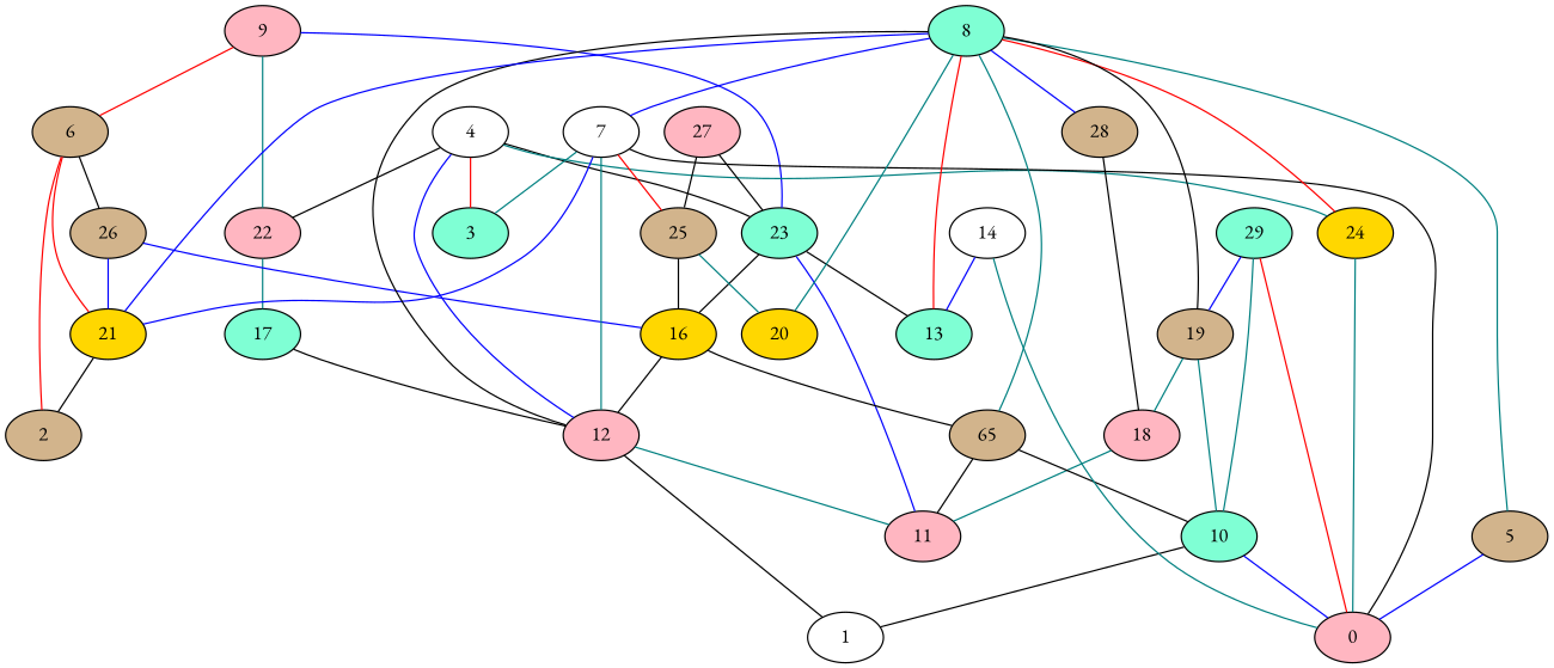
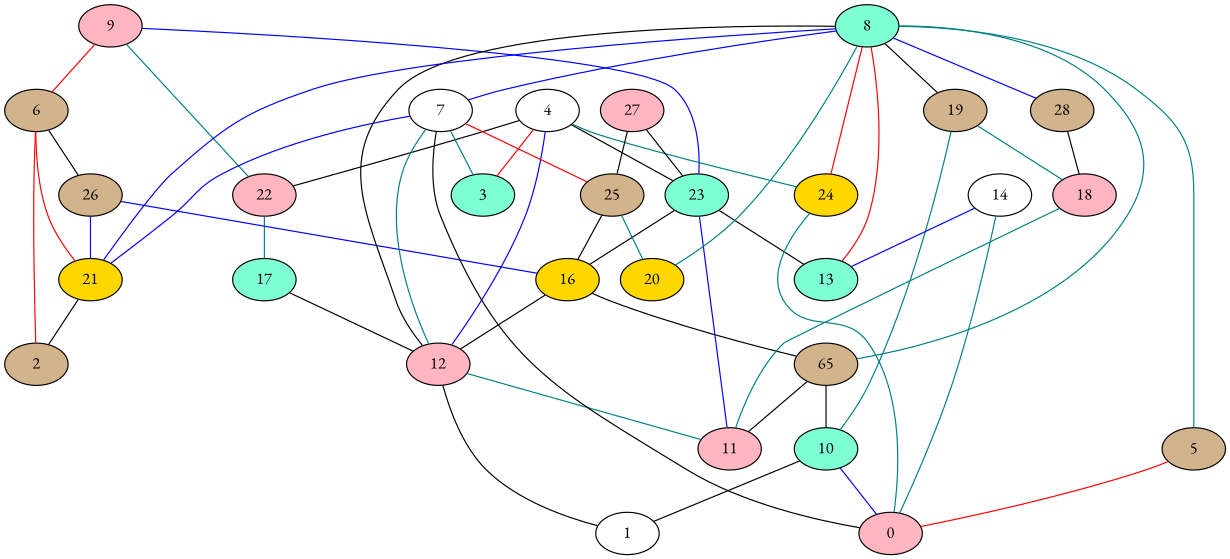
  digraph {
    fontname="EB Garamond"
    node [fillcolor=tan fontname="EB Garamond" style=filled]
    edge [color=black dir=none fontname="EB Garamond"]
    5
    0 [fillcolor=lightpink]
    22 [fillcolor=lightpink]
    17 [fillcolor=aquamarine]
    12 [fillcolor=lightpink]
    9 [fillcolor=lightpink]
    23 [fillcolor=aquamarine]
    6
    11 [fillcolor=lightpink]
    13 [fillcolor=aquamarine]
    16 [fillcolor=gold]
    26
    21 [fillcolor=gold]
    2
    4 [fillcolor=white]
    3 [fillcolor=aquamarine]
    24 [fillcolor=gold]
    1 [fillcolor=white]
    28
    18 [fillcolor=lightpink]
    n21 [label=65]
    10 [fillcolor=aquamarine]
-   29 [fillcolor=aquamarine]
    19
    14 [fillcolor=white]
    27 [fillcolor=lightpink]
    25
    20 [fillcolor=gold]
    7 [fillcolor=white]
    8 [fillcolor=aquamarine]
    subgraph sub_1 {
      5
      0
      22
      17
      12
      9
      23
      6
      11
      13
      16
      26
      21
      2
      4
      3
      24
      1
      28
      18
      n21
      10
-     29
      19
      14
      27
      25
      20
      7
      8
    }
-   5 -> 0 [color=blue]
+   5 -> 0 [color=red]
    22 -> 17 [color=teal]
    17 -> 12
    12 -> 11 [color=teal]
    12 -> 1
    9 -> 22 [color=teal]
    9 -> 23 [color=blue]
    9 -> 6 [color=red]
    23 -> 11 [color=blue]
    23 -> 13
    23 -> 16
    6 -> 26
    6 -> 21 [color=red]
    6 -> 2 [color=red]
    16 -> 12
    16 -> n21
    26 -> 16 [color=blue]
    26 -> 21 [color=blue]
    21 -> 2
    4 -> 22
    4 -> 12 [color=blue]
    4 -> 23
    4 -> 3 [color=red]
    4 -> 24 [color=teal]
    24 -> 0 [color=teal]
    28 -> 18
    18 -> 11 [color=teal]
    n21 -> 11
    n21 -> 10
    10 -> 0 [color=blue]
    10 -> 1
-   29 -> 0 [color=red]
-   29 -> 10 [color=teal]
-   29 -> 19 [color=blue]
    19 -> 18 [color=teal]
    19 -> 10 [color=teal]
    14 -> 0 [color=teal]
    14 -> 13 [color=blue]
    27 -> 23
    27 -> 25
    25 -> 16
    25 -> 20 [color=teal]
    7 -> 0
    7 -> 12 [color=teal]
    7 -> 21 [color=blue]
    7 -> 3 [color=teal]
    7 -> 25 [color=red]
    8 -> 5 [color=teal]
    8 -> 12
    8 -> 13 [color=red]
    8 -> 21 [color=blue]
    8 -> 24 [color=red]
    8 -> 28 [color=blue]
    8 -> n21 [color=teal]
    8 -> 19
    8 -> 20 [color=teal]
    8 -> 7 [color=blue]
  }
